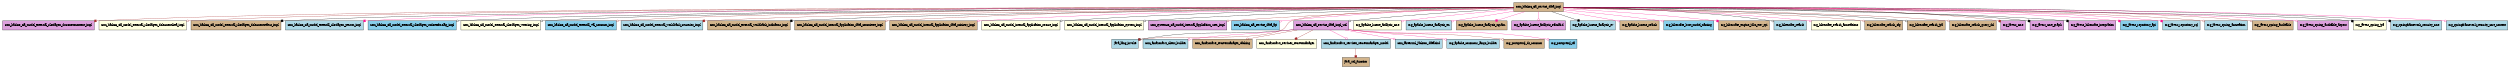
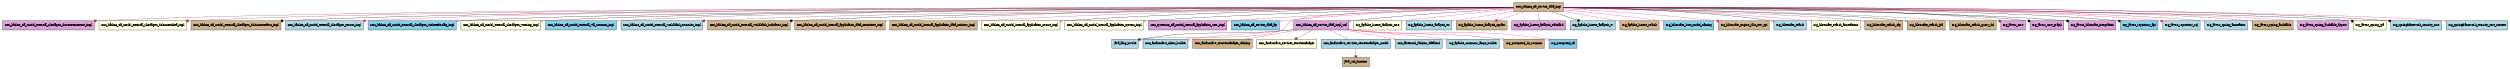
  digraph {
    node [fillcolor=tan fontsize=10.0 shape=box style=filled]
    edge [arrowhead=odot color=deeppink]
    com_hack23_cia_model_external_riksdagen_documentcontent_impl [fillcolor=plum]
    com_hack23_cia_service_data_impl
    com_hack23_cia_model_external_riksdagen_dokumentlista_impl [fillcolor=lightyellow]
    com_hack23_cia_model_external_riksdagen_dokumentstatus_impl
    com_hack23_cia_model_external_riksdagen_person_impl [fillcolor=lightblue]
    com_hack23_cia_model_external_riksdagen_utskottsforslag_impl [fillcolor=skyblue]
    com_hack23_cia_model_external_riksdagen_votering_impl [fillcolor=lightyellow]
    n8 [fillcolor=skyblue label=com_hack23_cia_model_external_val_common_impl]
    com_hack23_cia_model_external_worldbank_countries_impl [fillcolor=lightblue]
    com_hack23_cia_model_external_worldbank_indicators_impl
    com_hack23_cia_model_internal_application_data_committee_impl
    com_hack23_cia_model_internal_application_data_ministry_impl
    com_hack23_cia_model_internal_application_secure_impl [fillcolor=lightyellow]
    com_hack23_cia_model_internal_application_system_impl [fillcolor=lightyellow]
    n15 [fillcolor=plum label=com_system23_cia_model_internal_application_user_impl]
    com_hack23_cia_service_data_api [fillcolor=skyblue]
    com_hack23_cia_service_data_impl_util [fillcolor=plum]
    java_lang_invoke [fillcolor=lightblue]
    org_apache_lucene_analysis_core [fillcolor=lightyellow]
    org_apache_lucene_analysis_en [fillcolor=lightblue]
    org_apache_lucene_analysis_ngram
    org_apache_lucene_analysis_standard [fillcolor=plum]
    org_apache_lucene_analysis_sv [fillcolor=lightblue]
    org_apache_lucene_search
    org_hibernate_boot_model_naming [fillcolor=skyblue]
    org_hibernate_engine_jdbc_env_spi
    org_hibernate_search [fillcolor=lightblue]
    org_hibernate_search_annotations [fillcolor=lightyellow]
    org_hibernate_search_cfg
    org_hibernate_search_jpa
    org_hibernate_search_query_dsl
    org_javers_core [fillcolor=plum]
    org_javers_core_graph [fillcolor=plum]
    org_javers_hibernate_integration [fillcolor=plum]
    org_javers_repository_api [fillcolor=skyblue]
    org_javers_repository_sql [fillcolor=lightblue]
    org_javers_spring_annotation [fillcolor=lightblue]
    org_javers_spring_auditable
    org_javers_spring_auditable_aspect [fillcolor=plum]
    org_javers_spring_jpa [fillcolor=lightyellow]
    org_springframework_security_core [fillcolor=lightblue]
    org_springframework_security_core_context [fillcolor=lightblue]
    com_amazonaws_client_builder [fillcolor=lightblue]
    com_amazonaws_secretsmanager_caching
    com_amazonaws_services_secretsmanager [fillcolor=lightyellow]
    com_amazonaws_services_secretsmanager_model [fillcolor=lightblue]
    com_fasterxml_jackson_databind [fillcolor=lightblue]
    org_apache_commons_lang3_builder [fillcolor=lightblue]
    org_postgresql_ds_common
    org_postgresql_xa [fillcolor=skyblue]
    java_util_function
    com_hack23_cia_service_data_impl -> com_hack23_cia_model_external_riksdagen_documentcontent_impl [arrowhead=box color=brown]
-   com_hack23_cia_service_data_impl -> com_hack23_cia_model_external_riksdagen_dokumentlista_impl [color=brown]
+   com_hack23_cia_service_data_impl -> com_hack23_cia_model_external_riksdagen_dokumentlista_impl [arrowhead=box color=brown]
    com_hack23_cia_service_data_impl -> com_hack23_cia_model_external_riksdagen_dokumentstatus_impl [arrowhead=box color=black]
    com_hack23_cia_service_data_impl -> com_hack23_cia_model_external_riksdagen_person_impl [arrowhead=box]
    com_hack23_cia_service_data_impl -> com_hack23_cia_model_external_riksdagen_utskottsforslag_impl [color=black]
    com_hack23_cia_service_data_impl -> com_hack23_cia_model_external_riksdagen_votering_impl [color=black]
    com_hack23_cia_service_data_impl -> n8 [color=brown]
    com_hack23_cia_service_data_impl -> com_hack23_cia_model_external_worldbank_countries_impl [arrowhead=box color=brown]
    com_hack23_cia_service_data_impl -> com_hack23_cia_model_external_worldbank_indicators_impl [arrowhead=box color=black]
    com_hack23_cia_service_data_impl -> com_hack23_cia_model_internal_application_data_committee_impl [color=brown]
    com_hack23_cia_service_data_impl -> com_hack23_cia_model_internal_application_data_ministry_impl
    com_hack23_cia_service_data_impl -> com_hack23_cia_model_internal_application_secure_impl [color=black]
    com_hack23_cia_service_data_impl -> com_hack23_cia_model_internal_application_system_impl [color=black]
    com_hack23_cia_service_data_impl -> n15 [color=brown]
    com_hack23_cia_service_data_impl -> com_hack23_cia_service_data_api
    com_hack23_cia_service_data_impl -> com_hack23_cia_service_data_impl_util [color=black]
    com_hack23_cia_service_data_impl -> java_lang_invoke [arrowhead=box color=brown]
    com_hack23_cia_service_data_impl -> org_apache_lucene_analysis_core
    com_hack23_cia_service_data_impl -> org_apache_lucene_analysis_en
    com_hack23_cia_service_data_impl -> org_apache_lucene_analysis_ngram [arrowhead=box]
    com_hack23_cia_service_data_impl -> org_apache_lucene_analysis_standard
    com_hack23_cia_service_data_impl -> org_apache_lucene_analysis_sv [arrowhead=box color=black]
    com_hack23_cia_service_data_impl -> org_apache_lucene_search
    com_hack23_cia_service_data_impl -> org_hibernate_boot_model_naming
    com_hack23_cia_service_data_impl -> org_hibernate_engine_jdbc_env_spi [arrowhead=box]
    com_hack23_cia_service_data_impl -> org_hibernate_search [color=black]
    com_hack23_cia_service_data_impl -> org_hibernate_search_annotations
    com_hack23_cia_service_data_impl -> org_hibernate_search_cfg [color=brown]
    com_hack23_cia_service_data_impl -> org_hibernate_search_jpa [color=black]
    com_hack23_cia_service_data_impl -> org_hibernate_search_query_dsl [color=brown]
    com_hack23_cia_service_data_impl -> org_javers_core [arrowhead=box color=brown]
    com_hack23_cia_service_data_impl -> org_javers_core_graph [arrowhead=box color=black]
    com_hack23_cia_service_data_impl -> org_javers_hibernate_integration [arrowhead=box color=black]
-   com_hack23_cia_service_data_impl -> org_javers_repository_api [arrowhead=box]
+   com_hack23_cia_service_data_impl -> org_javers_repository_api [arrowhead=box color=black]
    com_hack23_cia_service_data_impl -> org_javers_repository_sql [arrowhead=box]
    com_hack23_cia_service_data_impl -> org_javers_spring_annotation [color=brown]
    com_hack23_cia_service_data_impl -> org_javers_spring_auditable [color=brown]
    com_hack23_cia_service_data_impl -> org_javers_spring_auditable_aspect
    com_hack23_cia_service_data_impl -> org_javers_spring_jpa [arrowhead=box color=black]
    com_hack23_cia_service_data_impl -> org_springframework_security_core [arrowhead=box color=black]
    com_hack23_cia_service_data_impl -> org_springframework_security_core_context
    com_hack23_cia_service_data_impl_util -> java_lang_invoke [color=black]
    com_hack23_cia_service_data_impl_util -> com_amazonaws_client_builder
    com_hack23_cia_service_data_impl_util -> com_amazonaws_secretsmanager_caching [color=brown]
    com_hack23_cia_service_data_impl_util -> com_amazonaws_services_secretsmanager [arrowhead=box color=brown]
    com_hack23_cia_service_data_impl_util -> com_amazonaws_services_secretsmanager_model
    com_hack23_cia_service_data_impl_util -> com_fasterxml_jackson_databind
    com_hack23_cia_service_data_impl_util -> org_apache_commons_lang3_builder
    com_hack23_cia_service_data_impl_util -> org_postgresql_ds_common [color=brown]
    com_hack23_cia_service_data_impl_util -> org_postgresql_xa
    com_amazonaws_services_secretsmanager_model -> java_util_function [arrowhead=box color=brown]
  }
